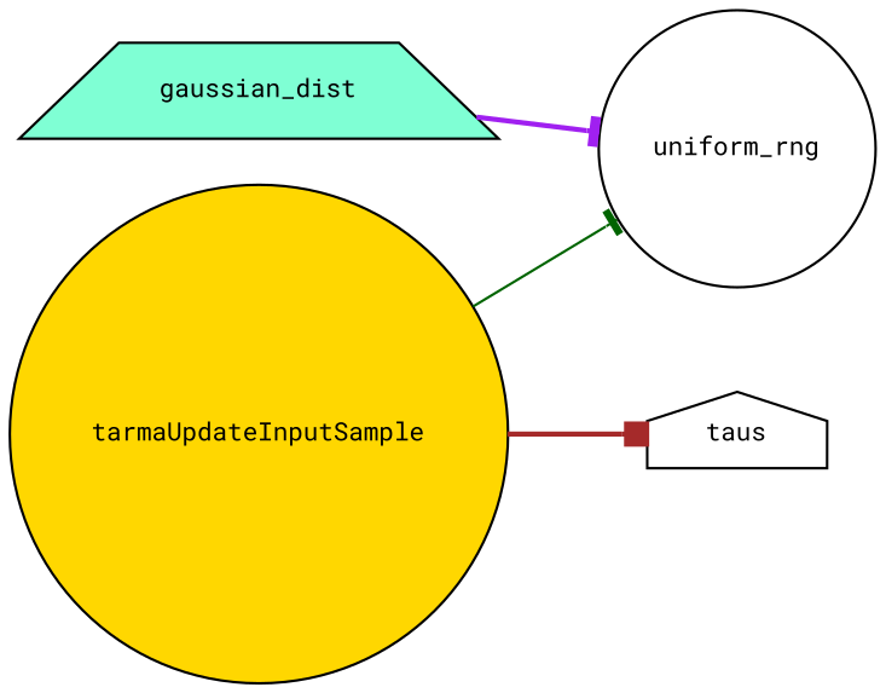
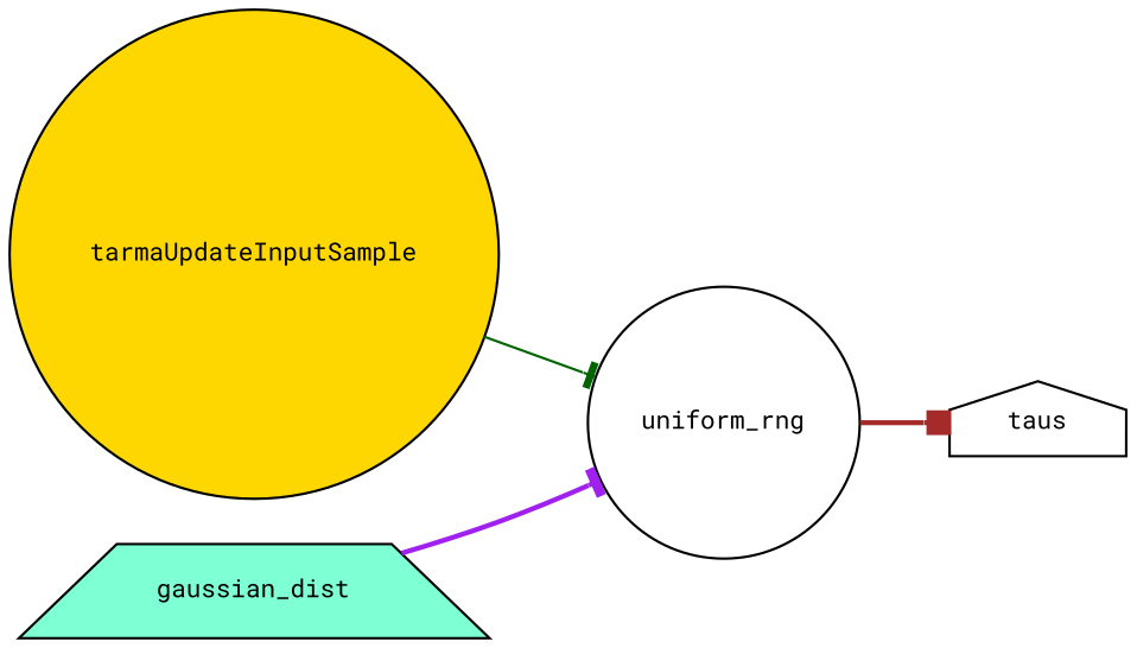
  digraph {
    fontname="Roboto Mono"
    rankdir=LR
    node [color=black fillcolor=white fontname="Roboto Mono" fontsize=10 shape=circle style=filled]
    edge [arrowhead=tee fontname="Roboto Mono" fontsize=10 labelfontname=Helvetica labelfontsize=10 style=bold]
    n1 [fillcolor=gold fontcolor=black height=0.2 label=tarmaUpdateInputSample width=0.4]
    n2 [height=0.2 label=uniform_rng width=0.4]
    n3 [fillcolor=aquamarine height=0.2 label=gaussian_dist shape=trapezium width=0.4]
    n4 [height=0.2 label=taus shape=house width=0.4]
    n1 -> n2 [color=darkgreen style=solid]
-   n1 -> n4 [arrowhead=box color=brown]
+   n2 -> n4 [arrowhead=box color=brown]
    n3 -> n2 [color=purple]
  }
